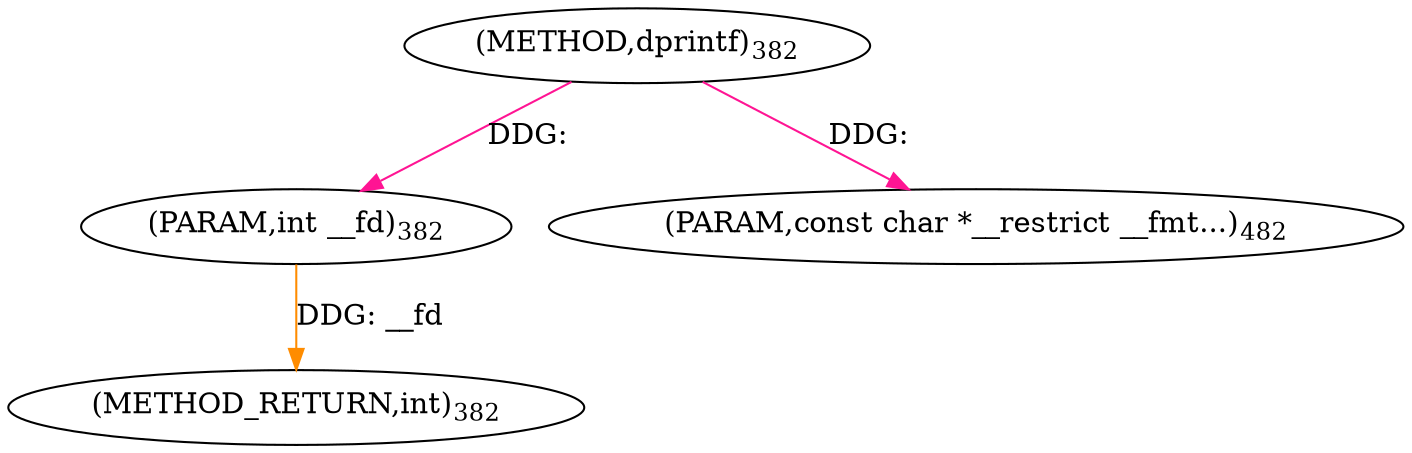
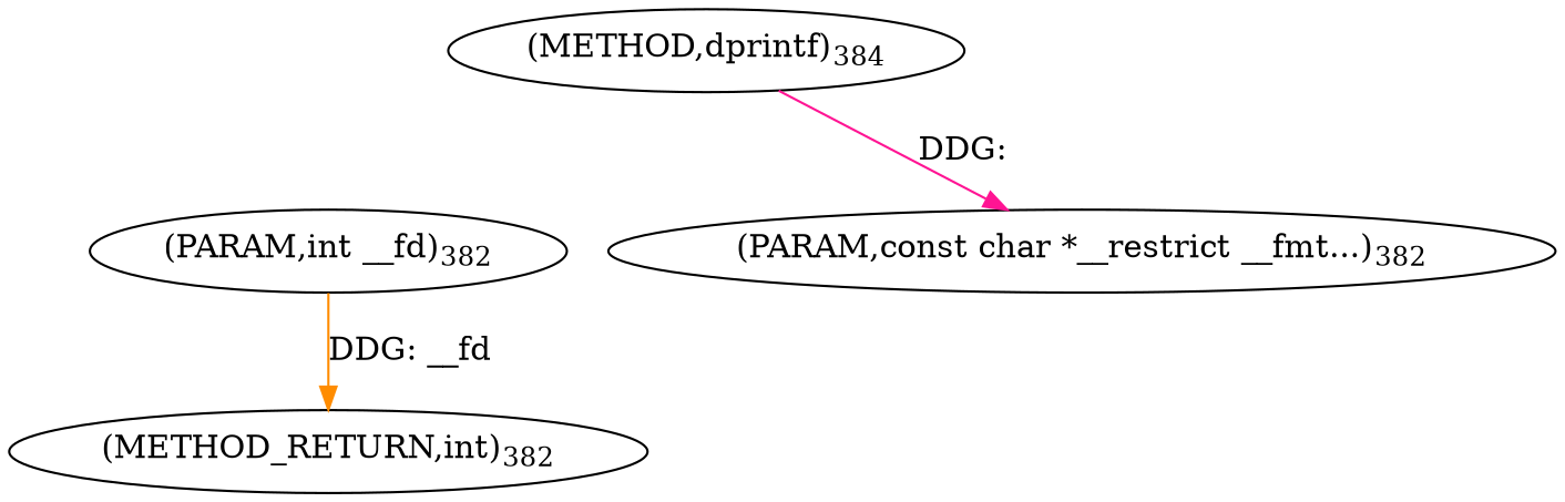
  digraph {
    edge [color=deeppink]
-   n1 [label=<(METHOD,dprintf)<SUB>382</SUB>>]
+   n1 [label=<(METHOD,dprintf)<SUB>384</SUB>>]
    n2 [label=<(PARAM,int __fd)<SUB>382</SUB>>]
-   n3 [label=<(PARAM,const char *__restrict __fmt...)<SUB>482</SUB>>]
+   n3 [label=<(PARAM,const char *__restrict __fmt...)<SUB>382</SUB>>]
    n4 [label=<(METHOD_RETURN,int)<SUB>382</SUB>>]
-   n1 -> n2 [label="DDG: "]
    n1 -> n3 [label="DDG: "]
    n2 -> n4 [color=darkorange label="DDG: __fd"]
  }
